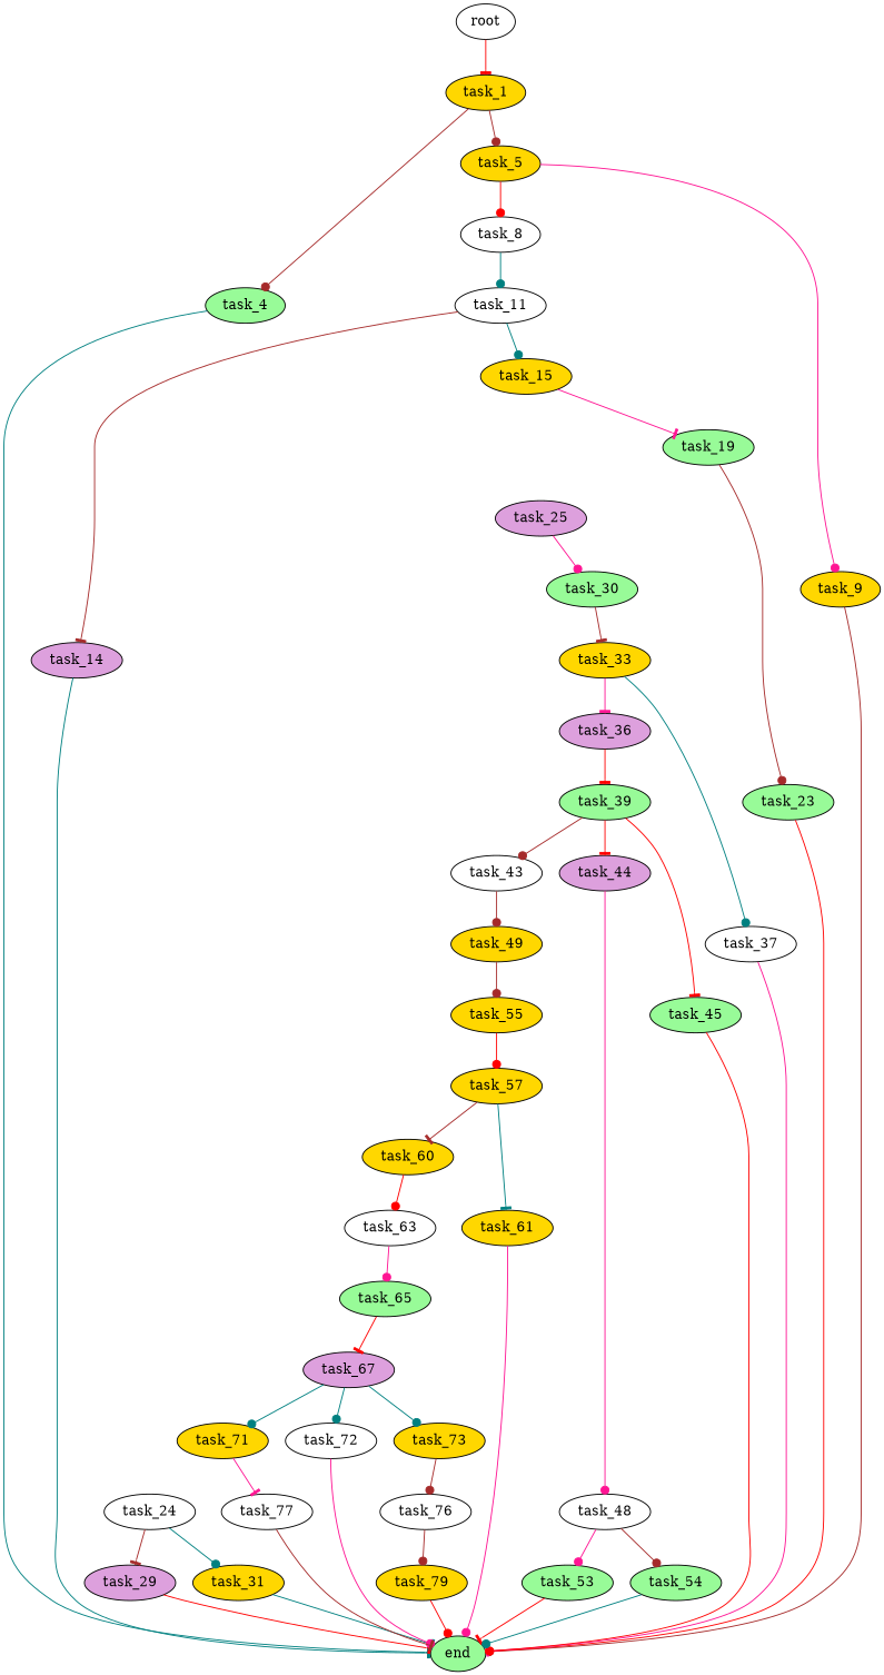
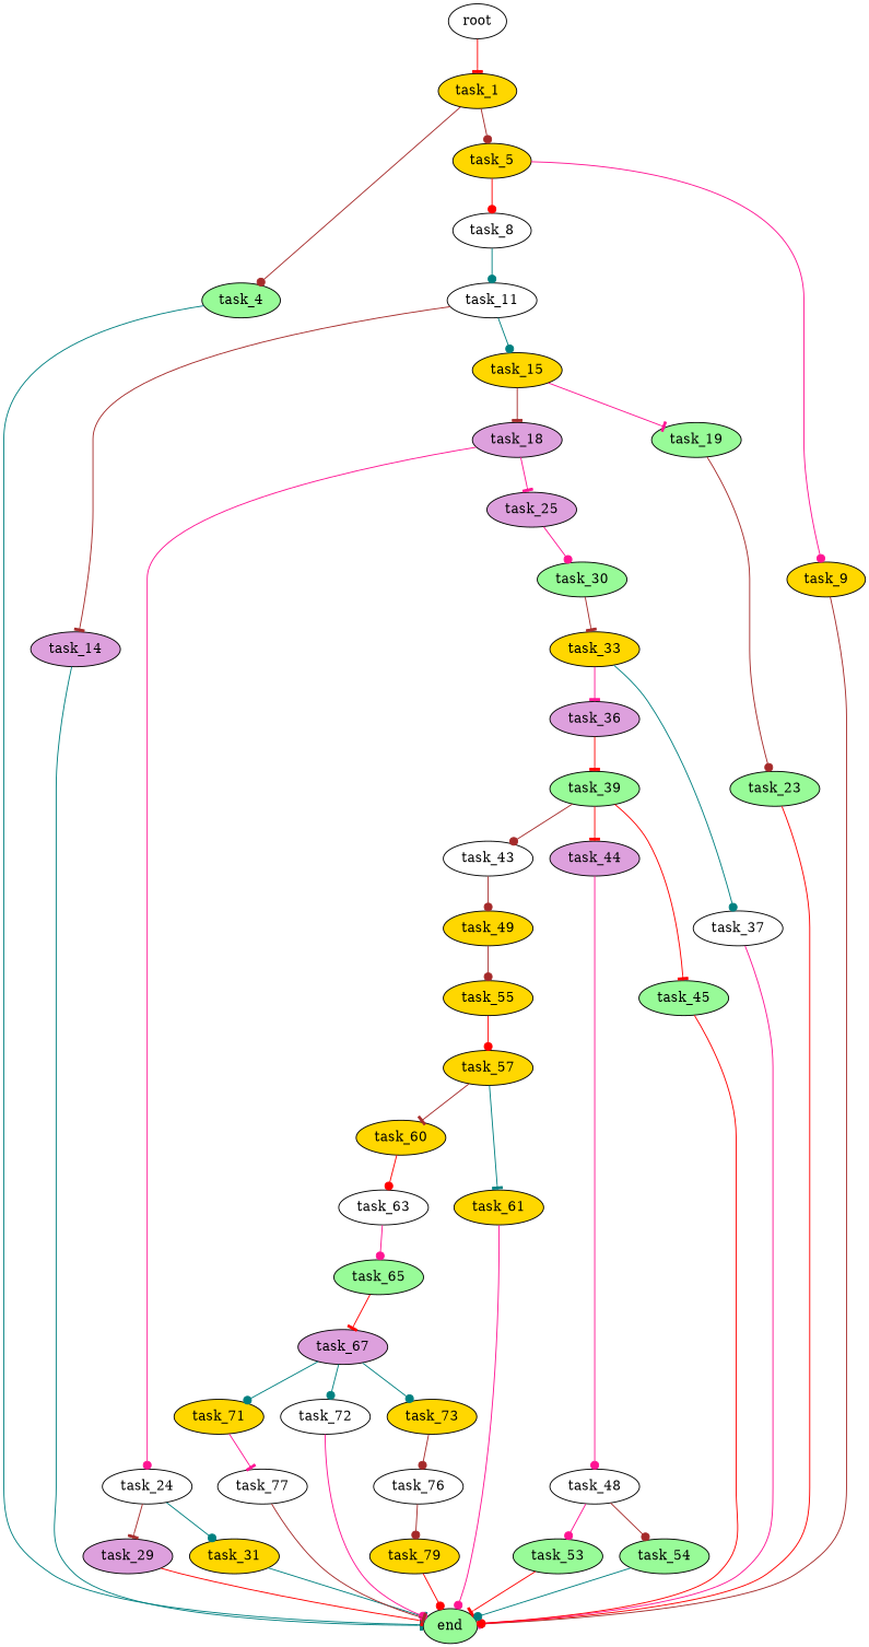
  digraph {
    node [fillcolor=gold style=filled]
    edge [arrowhead=dot color=brown]
    root [fillcolor=white]
    task_1
    task_4 [fillcolor=palegreen]
    task_5
    end [fillcolor=palegreen]
    task_8 [fillcolor=white]
    task_9
    task_11 [fillcolor=white]
    task_14 [fillcolor=plum]
    task_15
+   task_18 [fillcolor=plum]
    task_19 [fillcolor=palegreen]
    task_24 [fillcolor=white]
    task_25 [fillcolor=plum]
    task_23 [fillcolor=palegreen]
    task_29 [fillcolor=plum]
    task_31
    task_30 [fillcolor=palegreen]
    task_33
    task_36 [fillcolor=plum]
    task_37 [fillcolor=white]
    task_39 [fillcolor=palegreen]
    task_43 [fillcolor=white]
    task_44 [fillcolor=plum]
    task_45 [fillcolor=palegreen]
    task_49
    task_48 [fillcolor=white]
    task_55
    task_53 [fillcolor=palegreen]
    task_54 [fillcolor=palegreen]
    task_57
    task_60
    task_61
    task_63 [fillcolor=white]
    task_65 [fillcolor=palegreen]
    task_67 [fillcolor=plum]
    task_71
    task_72 [fillcolor=white]
    task_73
    task_77 [fillcolor=white]
    task_76 [fillcolor=white]
    task_79
    root -> task_1 [arrowhead=tee color=red]
    task_1 -> task_4
    task_1 -> task_5
    task_4 -> end [arrowhead=tee color=teal]
    task_5 -> task_8 [color=red]
    task_5 -> task_9 [color=deeppink]
    task_8 -> task_11 [color=teal]
    task_9 -> end
    task_11 -> task_14 [arrowhead=tee]
    task_11 -> task_15 [color=teal]
    task_14 -> end [arrowhead=tee color=teal]
+   task_15 -> task_18 [arrowhead=tee]
    task_15 -> task_19 [arrowhead=tee color=deeppink]
+   task_18 -> task_24 [color=deeppink]
+   task_18 -> task_25 [arrowhead=tee color=deeppink]
    task_19 -> task_23
    task_24 -> task_29 [arrowhead=tee]
    task_24 -> task_31 [color=teal]
    task_25 -> task_30 [color=deeppink]
    task_23 -> end [color=red]
    task_29 -> end [arrowhead=tee color=red]
    task_31 -> end [arrowhead=tee color=teal]
    task_30 -> task_33 [arrowhead=tee]
    task_33 -> task_36 [arrowhead=tee color=deeppink]
    task_33 -> task_37 [color=teal]
    task_36 -> task_39 [arrowhead=tee color=red]
    task_37 -> end [arrowhead=tee color=deeppink]
    task_39 -> task_43
    task_39 -> task_44 [arrowhead=tee color=red]
    task_39 -> task_45 [arrowhead=tee color=red]
    task_43 -> task_49
    task_44 -> task_48 [color=deeppink]
    task_45 -> end [color=red]
    task_49 -> task_55
    task_48 -> task_53 [color=deeppink]
    task_48 -> task_54
    task_55 -> task_57 [color=red]
    task_53 -> end [arrowhead=tee color=red]
    task_54 -> end [color=teal]
    task_57 -> task_60 [arrowhead=tee]
    task_57 -> task_61 [arrowhead=tee color=teal]
    task_60 -> task_63 [color=red]
    task_61 -> end [color=deeppink]
    task_63 -> task_65 [color=deeppink]
    task_65 -> task_67 [arrowhead=tee color=red]
    task_67 -> task_71 [color=teal]
    task_67 -> task_72 [color=teal]
    task_67 -> task_73 [color=teal]
    task_71 -> task_77 [arrowhead=tee color=deeppink]
    task_72 -> end [color=deeppink]
    task_73 -> task_76
    task_77 -> end [arrowhead=tee]
    task_76 -> task_79
    task_79 -> end [color=red]
  }
